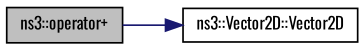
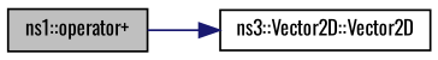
  digraph {
    rankdir=LR
    fontname=Oswald
    node [color=black fontname=Oswald fontsize=10 shape=record style=filled]
-   n1 [fillcolor=grey75 fontcolor=black height=0.2 label="ns3::operator+" width=0.4]
+   n1 [fillcolor=grey75 fontcolor=black height=0.2 label="ns1::operator+" width=0.4]
    n2 [fillcolor=white height=0.2 label="ns3::Vector2D::Vector2D" width=0.4]
    n1 -> n2 [color=midnightblue fontname=Oswald fontsize=10 labelfontname=Helvetica labelfontsize=10 style=solid]
  }
